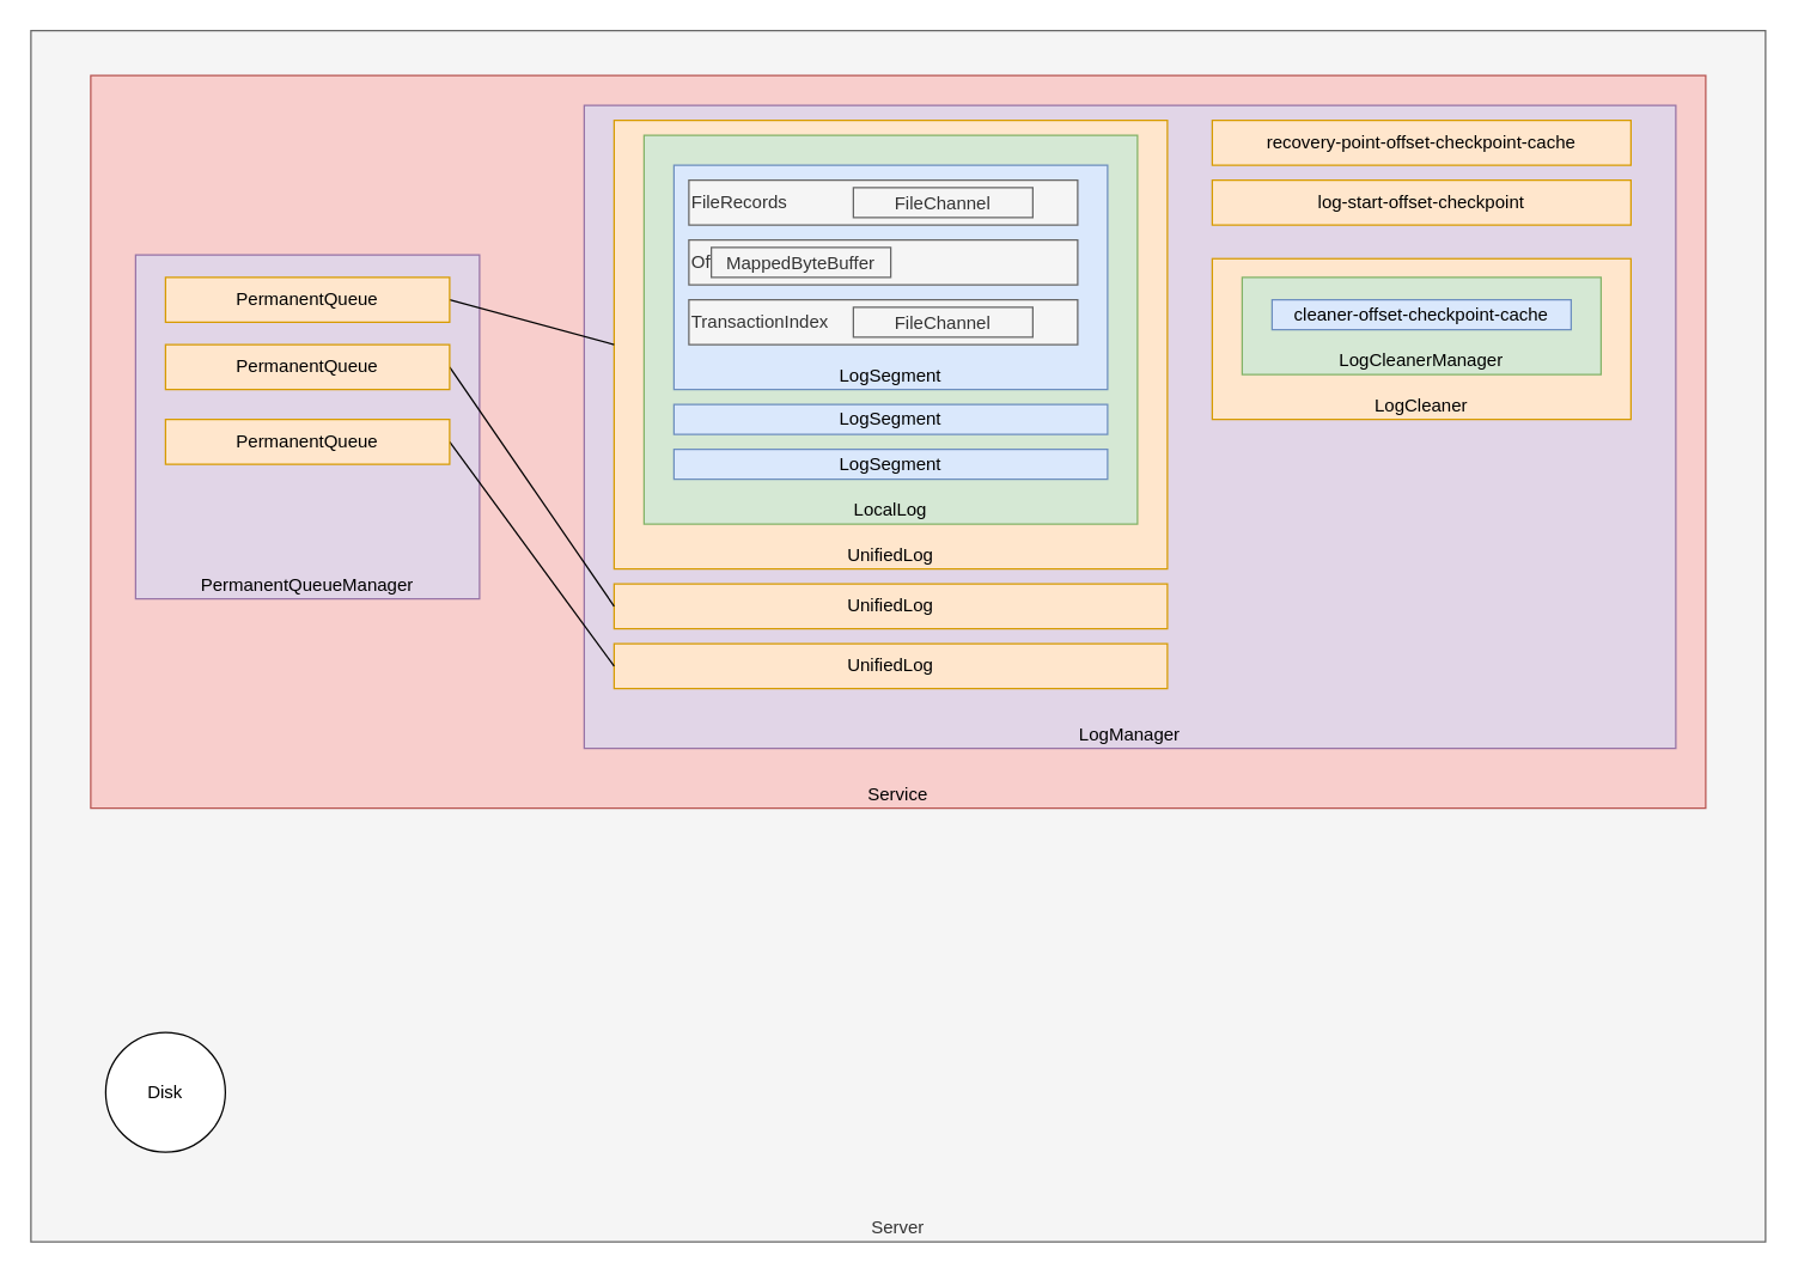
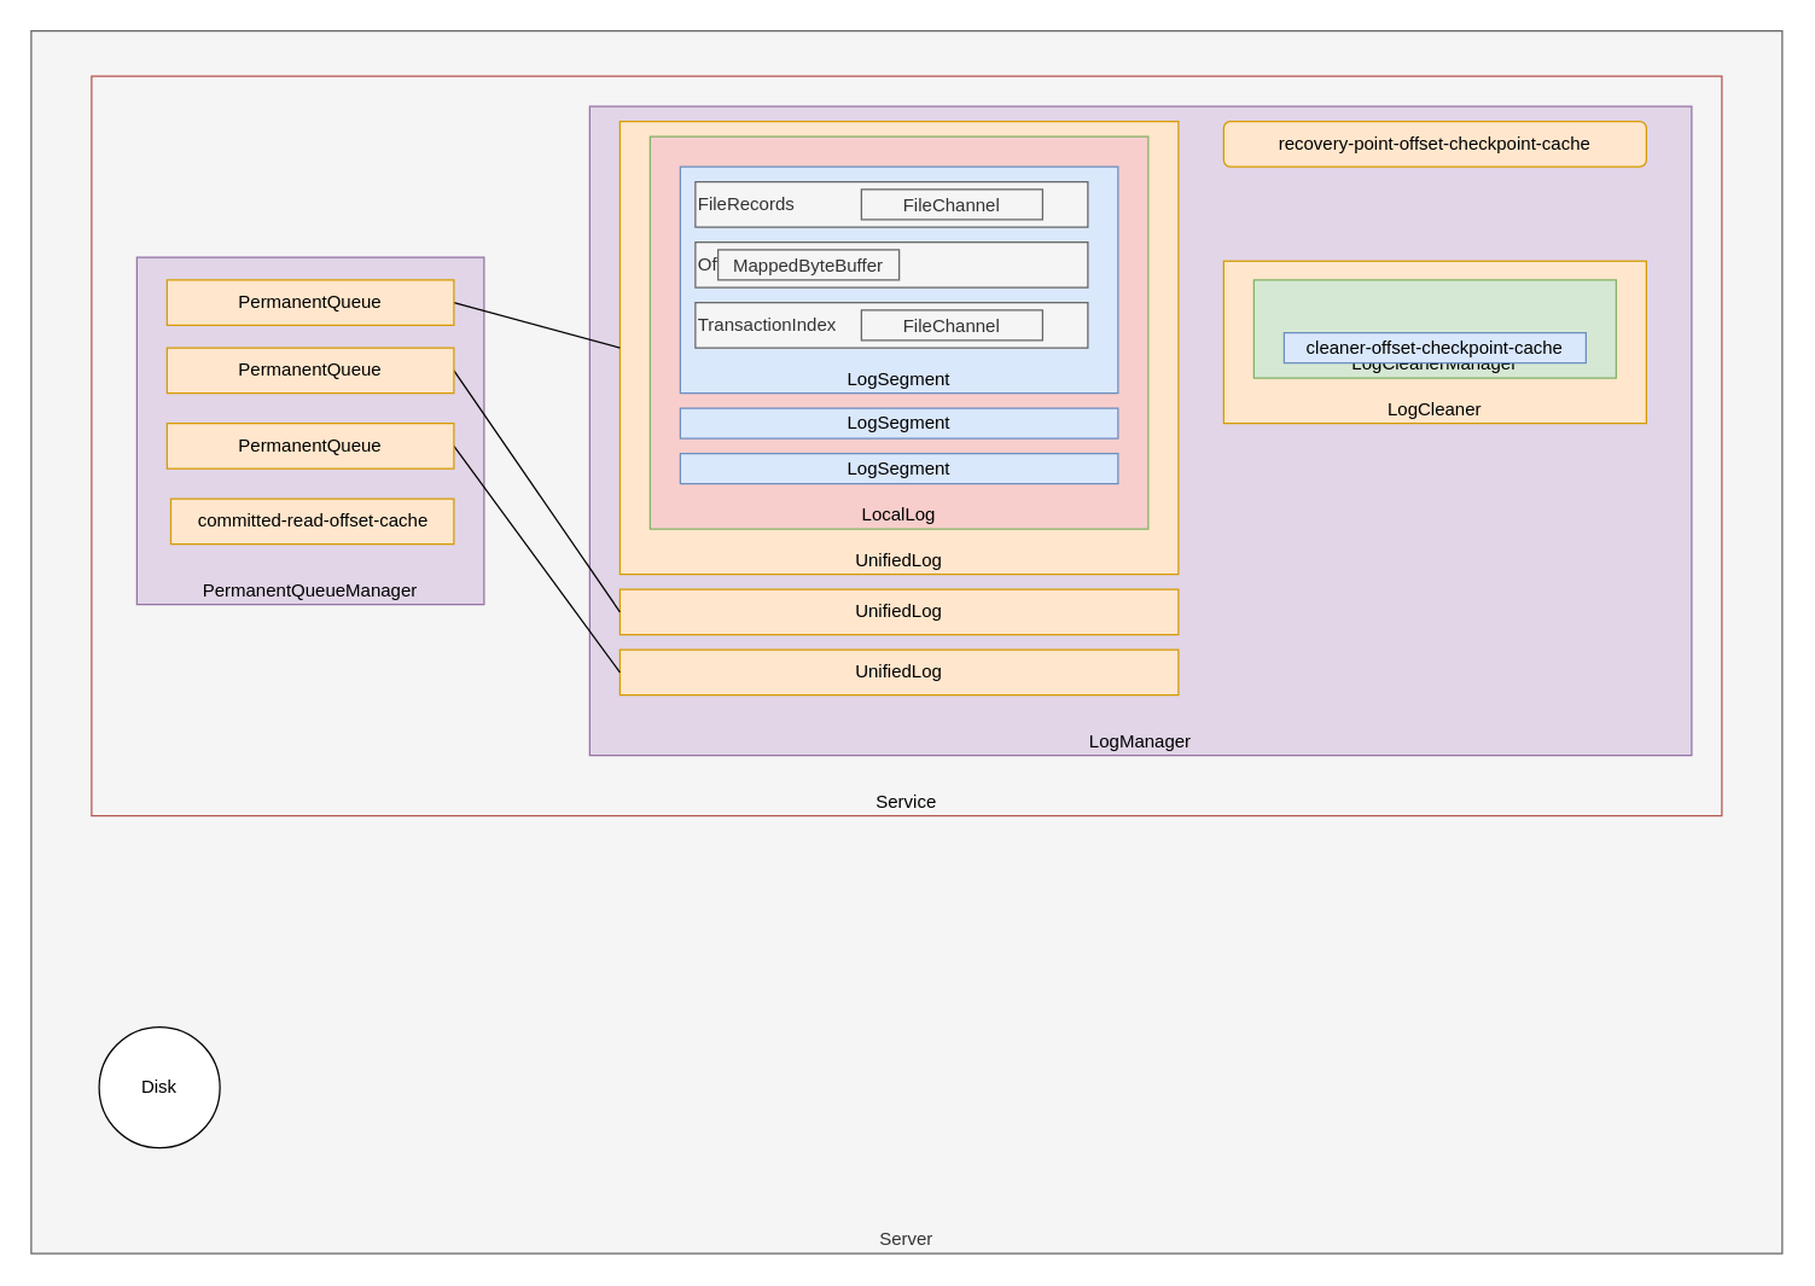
  <mxCell id="0" />
  <mxCell id="1" parent="0" />
  <mxCell id="2" value="Server" style="rounded=0;whiteSpace=wrap;html=1;verticalAlign=bottom;fillColor=#f5f5f5;fontColor=#333333;strokeColor=#666666;" vertex="1" parent="1"><mxGeometry x="20" y="20" width="1160" height="810" as="geometry" /></mxCell>
- <mxCell id="3" value="Service" style="rounded=0;whiteSpace=wrap;html=1;verticalAlign=bottom;fillColor=#f8cecc;strokeColor=#b85450;" vertex="1" parent="1"><mxGeometry x="60" y="50" width="1080" height="490" as="geometry" /></mxCell>
+ <mxCell id="3" value="Service" style="rounded=0;whiteSpace=wrap;html=1;verticalAlign=bottom;fillColor=#f5f5f5;strokeColor=#b85450;" vertex="1" parent="1"><mxGeometry x="60" y="50" width="1080" height="490" as="geometry" /></mxCell>
  <mxCell id="4" value="LogManager" style="rounded=0;whiteSpace=wrap;html=1;verticalAlign=bottom;fillColor=#e1d5e7;strokeColor=#9673a6;" vertex="1" parent="1"><mxGeometry x="390" y="70" width="730" height="430" as="geometry" /></mxCell>
- <mxCell id="5" value="Disk" style="ellipse;whiteSpace=wrap;html=1;aspect=fixed;" vertex="1" parent="1"><mxGeometry x="70" y="690" width="80" height="80" as="geometry" /></mxCell>
+ <mxCell id="5" value="Disk" style="ellipse;whiteSpace=wrap;html=1;aspect=fixed;" vertex="1" parent="1"><mxGeometry x="65" y="680" width="80" height="80" as="geometry" /></mxCell>
  <mxCell id="6" value="UnifiedLog" style="rounded=0;whiteSpace=wrap;html=1;verticalAlign=bottom;fillColor=#ffe6cc;strokeColor=#d79b00;" vertex="1" parent="1"><mxGeometry x="410" y="80" width="370" height="300" as="geometry" /></mxCell>
  <mxCell id="7" value="UnifiedLog" style="rounded=0;whiteSpace=wrap;html=1;verticalAlign=middle;fillColor=#ffe6cc;strokeColor=#d79b00;" vertex="1" parent="1"><mxGeometry x="410" y="390" width="370" height="30" as="geometry" /></mxCell>
  <mxCell id="8" value="UnifiedLog" style="rounded=0;whiteSpace=wrap;html=1;verticalAlign=middle;fillColor=#ffe6cc;strokeColor=#d79b00;" vertex="1" parent="1"><mxGeometry x="410" y="430" width="370" height="30" as="geometry" /></mxCell>
- <mxCell id="9" value="LocalLog" style="rounded=0;whiteSpace=wrap;html=1;verticalAlign=bottom;fillColor=#d5e8d4;strokeColor=#82b366;" vertex="1" parent="1"><mxGeometry x="430" y="90" width="330" height="260" as="geometry" /></mxCell>
+ <mxCell id="9" value="LocalLog" style="rounded=0;whiteSpace=wrap;html=1;verticalAlign=bottom;fillColor=#f8cecc;strokeColor=#82b366;" vertex="1" parent="1"><mxGeometry x="430" y="90" width="330" height="260" as="geometry" /></mxCell>
  <mxCell id="10" value="LogSegment" style="rounded=0;whiteSpace=wrap;html=1;verticalAlign=bottom;fillColor=#dae8fc;strokeColor=#6c8ebf;" vertex="1" parent="1"><mxGeometry x="450" y="110" width="290" height="150" as="geometry" /></mxCell>
  <mxCell id="11" value="LogSegment" style="rounded=0;whiteSpace=wrap;html=1;verticalAlign=middle;fillColor=#dae8fc;strokeColor=#6c8ebf;" vertex="1" parent="1"><mxGeometry x="450" y="270" width="290" height="20" as="geometry" /></mxCell>
  <mxCell id="12" value="FileRecords" style="rounded=0;whiteSpace=wrap;html=1;verticalAlign=middle;align=left;fillColor=#f5f5f5;fontColor=#333333;strokeColor=#666666;" vertex="1" parent="1"><mxGeometry x="460" y="120" width="260" height="30" as="geometry" /></mxCell>
  <mxCell id="13" value="FileChannel" style="rounded=0;whiteSpace=wrap;html=1;verticalAlign=bottom;fillColor=#f5f5f5;fontColor=#333333;strokeColor=#666666;" vertex="1" parent="1"><mxGeometry x="570" y="125" width="120" height="20" as="geometry" /></mxCell>
  <mxCell id="14" value="OffsetIndex" style="rounded=0;whiteSpace=wrap;html=1;verticalAlign=middle;align=left;fillColor=#f5f5f5;fontColor=#333333;strokeColor=#666666;" vertex="1" parent="1"><mxGeometry x="460" y="160" width="260" height="30" as="geometry" /></mxCell>
  <mxCell id="15" value="MappedByteBuffer" style="rounded=0;whiteSpace=wrap;html=1;verticalAlign=bottom;fillColor=#f5f5f5;fontColor=#333333;strokeColor=#666666;" vertex="1" parent="1"><mxGeometry x="475" y="165" width="120" height="20" as="geometry" /></mxCell>
  <mxCell id="16" value="TransactionIndex" style="rounded=0;whiteSpace=wrap;html=1;verticalAlign=middle;align=left;fillColor=#f5f5f5;fontColor=#333333;strokeColor=#666666;" vertex="1" parent="1"><mxGeometry x="460" y="200" width="260" height="30" as="geometry" /></mxCell>
  <mxCell id="17" value="FileChannel" style="rounded=0;whiteSpace=wrap;html=1;verticalAlign=bottom;fillColor=#f5f5f5;fontColor=#333333;strokeColor=#666666;" vertex="1" parent="1"><mxGeometry x="570" y="205" width="120" height="20" as="geometry" /></mxCell>
  <mxCell id="18" value="LogSegment" style="rounded=0;whiteSpace=wrap;html=1;verticalAlign=middle;fillColor=#dae8fc;strokeColor=#6c8ebf;" vertex="1" parent="1"><mxGeometry x="450" y="300" width="290" height="20" as="geometry" /></mxCell>
- <mxCell id="19" value="recovery-point-offset-checkpoint-cache" style="rounded=0;whiteSpace=wrap;html=1;verticalAlign=middle;fillColor=#ffe6cc;strokeColor=#d79b00;" vertex="1" parent="1"><mxGeometry x="810" y="80" width="280" height="30" as="geometry" /></mxCell>
- <mxCell id="20" value="log-start-offset-checkpoint" style="rounded=0;whiteSpace=wrap;html=1;verticalAlign=middle;fillColor=#ffe6cc;strokeColor=#d79b00;" vertex="1" parent="1"><mxGeometry x="810" y="120" width="280" height="30" as="geometry" /></mxCell>
+ <mxCell id="19" value="recovery-point-offset-checkpoint-cache" style="whiteSpace=wrap;html=1;verticalAlign=middle;fillColor=#ffe6cc;strokeColor=#d79b00;rounded=1;" vertex="1" parent="1"><mxGeometry x="810" y="80" width="280" height="30" as="geometry" /></mxCell>
  <mxCell id="21" value="LogCleaner" style="rounded=0;whiteSpace=wrap;html=1;verticalAlign=bottom;fillColor=#ffe6cc;strokeColor=#d79b00;" vertex="1" parent="1"><mxGeometry x="810" y="172.5" width="280" height="107.5" as="geometry" /></mxCell>
  <mxCell id="22" value="LogCleanerManager" style="rounded=0;whiteSpace=wrap;html=1;verticalAlign=bottom;fillColor=#d5e8d4;strokeColor=#82b366;" vertex="1" parent="1"><mxGeometry x="830" y="185" width="240" height="65" as="geometry" /></mxCell>
- <mxCell id="23" value="cleaner-offset-checkpoint-cache" style="rounded=0;whiteSpace=wrap;html=1;verticalAlign=middle;fillColor=#dae8fc;strokeColor=#6c8ebf;" vertex="1" parent="1"><mxGeometry x="850" y="200" width="200" height="20" as="geometry" /></mxCell>
+ <mxCell id="23" value="cleaner-offset-checkpoint-cache" style="rounded=0;whiteSpace=wrap;html=1;verticalAlign=middle;fillColor=#dae8fc;strokeColor=#6c8ebf;" vertex="1" parent="1"><mxGeometry x="850" y="220" width="200" height="20" as="geometry" /></mxCell>
  <mxCell id="24" value="PermanentQueueManager" style="rounded=0;whiteSpace=wrap;html=1;verticalAlign=bottom;fillColor=#e1d5e7;strokeColor=#9673a6;" vertex="1" parent="1"><mxGeometry x="90" y="170" width="230" height="230" as="geometry" /></mxCell>
  <mxCell id="25" value="" style="rounded=0;orthogonalLoop=1;jettySize=auto;html=1;fontColor=#000000;entryX=0;entryY=0.5;entryDx=0;entryDy=0;endArrow=none;endFill=0;exitX=1;exitY=0.5;exitDx=0;exitDy=0;" edge="1" parent="1" source="26" target="6"><mxGeometry relative="1" as="geometry" /></mxCell>
  <mxCell id="26" value="PermanentQueue" style="rounded=0;whiteSpace=wrap;html=1;verticalAlign=middle;fillColor=#ffe6cc;strokeColor=#d79b00;" vertex="1" parent="1"><mxGeometry x="110" y="185" width="190" height="30" as="geometry" /></mxCell>
+ <mxCell id="27" value="committed-read-offset-cache" style="rounded=0;whiteSpace=wrap;html=1;verticalAlign=middle;fillColor=#ffe6cc;strokeColor=#d79b00;" vertex="1" parent="1"><mxGeometry x="112.5" y="330" width="187.5" height="30" as="geometry" /></mxCell>
  <mxCell id="28" value="" style="rounded=0;orthogonalLoop=1;jettySize=auto;html=1;fontColor=#000000;entryX=0;entryY=0.5;entryDx=0;entryDy=0;exitX=1;exitY=0.5;exitDx=0;exitDy=0;endArrow=none;endFill=0;" edge="1" parent="1" source="29" target="7"><mxGeometry relative="1" as="geometry" /></mxCell>
  <mxCell id="29" value="PermanentQueue" style="rounded=0;whiteSpace=wrap;html=1;verticalAlign=middle;fillColor=#ffe6cc;strokeColor=#d79b00;" vertex="1" parent="1"><mxGeometry x="110" y="230" width="190" height="30" as="geometry" /></mxCell>
  <mxCell id="30" value="" style="rounded=0;orthogonalLoop=1;jettySize=auto;html=1;fontColor=#000000;entryX=0;entryY=0.5;entryDx=0;entryDy=0;exitX=1;exitY=0.5;exitDx=0;exitDy=0;endArrow=none;endFill=0;" edge="1" parent="1" source="31" target="8"><mxGeometry relative="1" as="geometry" /></mxCell>
  <mxCell id="31" value="PermanentQueue" style="rounded=0;whiteSpace=wrap;html=1;verticalAlign=middle;fillColor=#ffe6cc;strokeColor=#d79b00;" vertex="1" parent="1"><mxGeometry x="110" y="280" width="190" height="30" as="geometry" /></mxCell>
